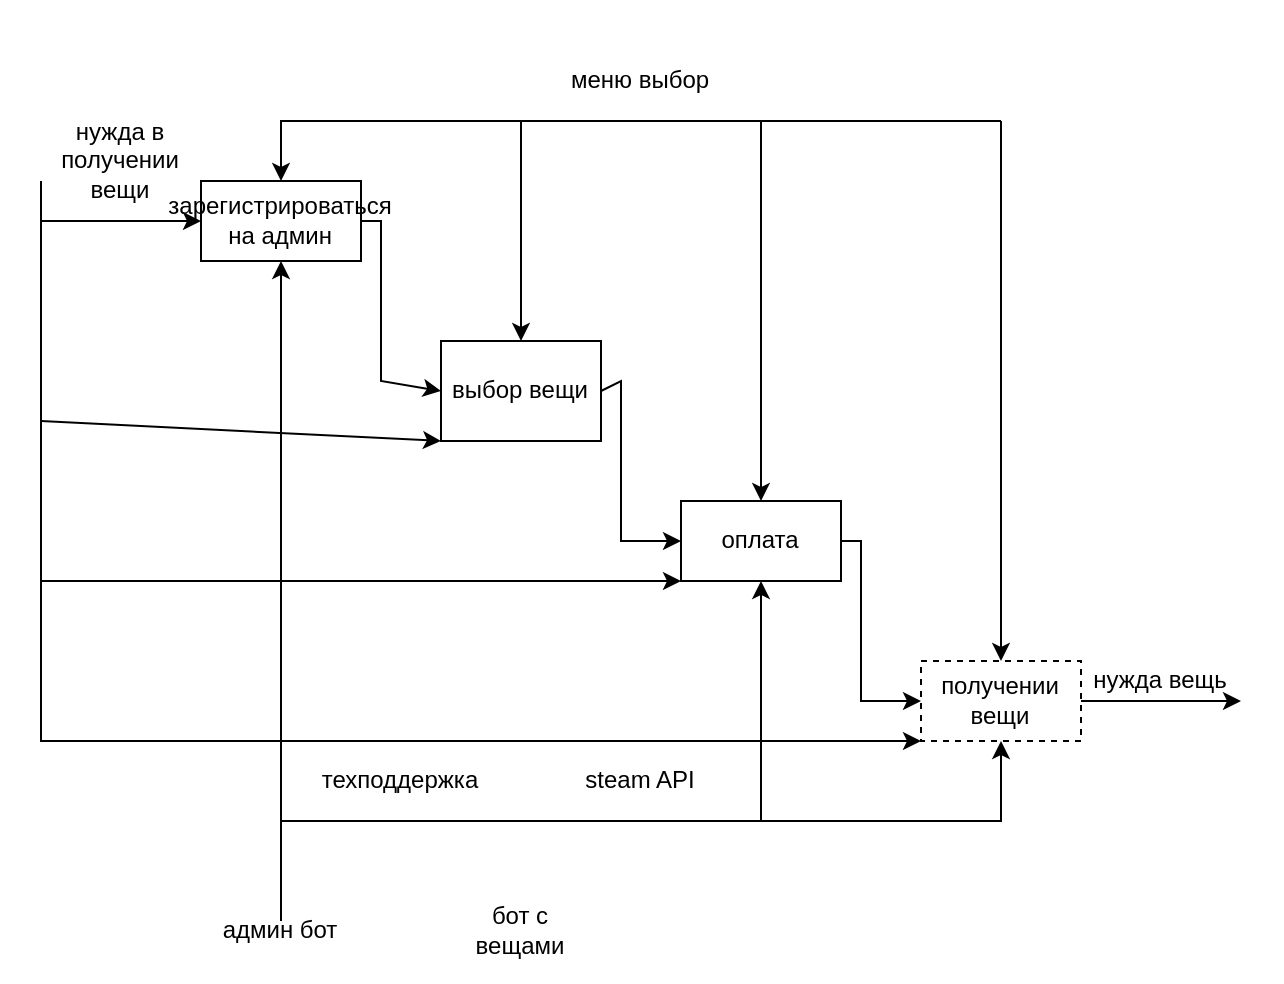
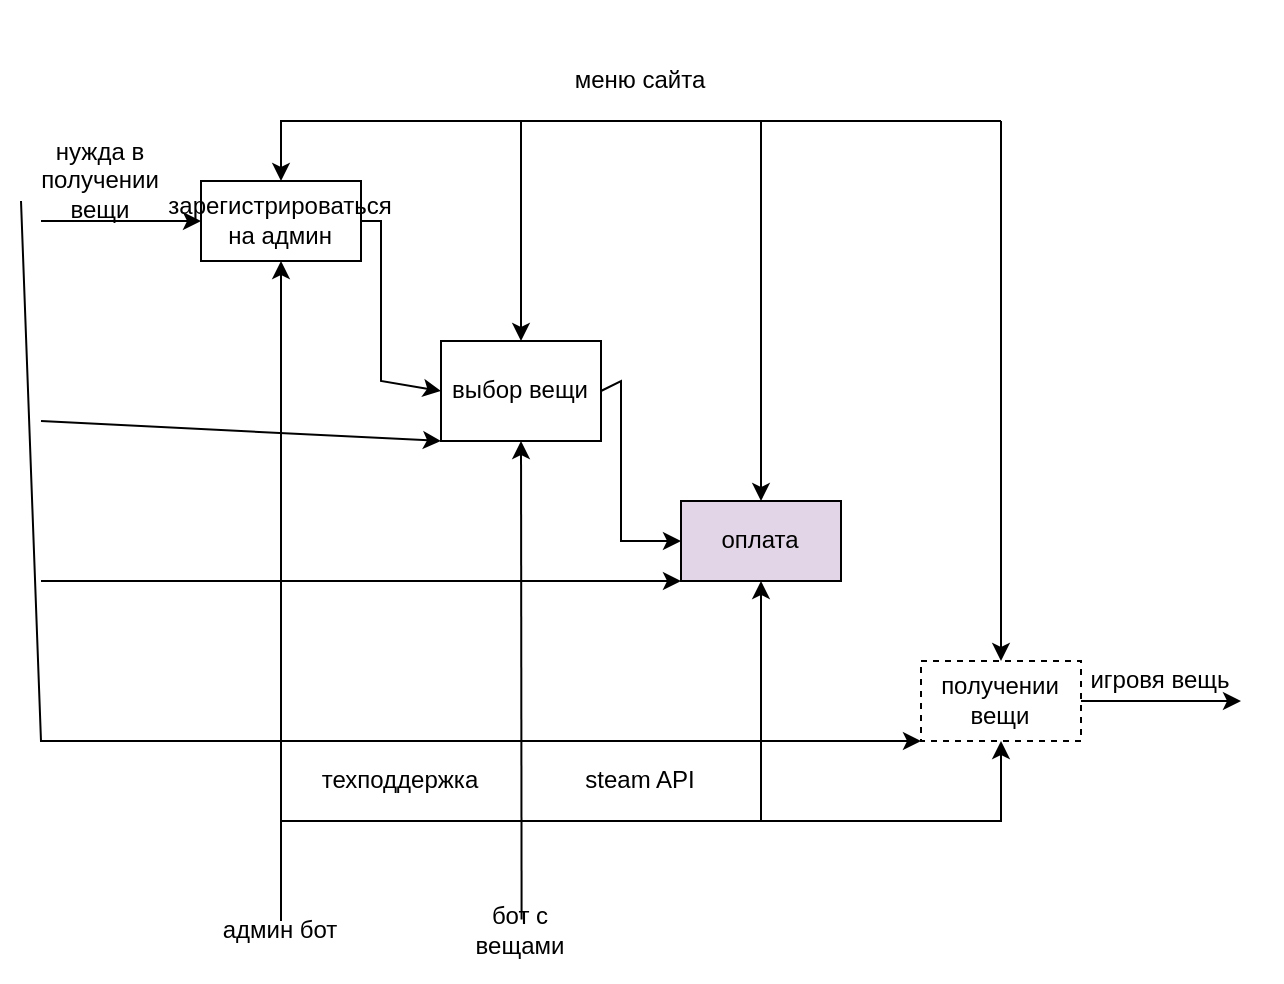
  <mxCell id="0" />
  <mxCell id="1" parent="0" />
  <mxCell id="2" value="" style="endArrow=classic;html=1;rounded=0;" parent="1" edge="1"><mxGeometry width="50" height="50" relative="1" as="geometry"><mxPoint x="20" y="110" as="sourcePoint" /><mxPoint x="100" y="110" as="targetPoint" /></mxGeometry></mxCell>
  <mxCell id="3" value="зарегистрироваться&lt;br&gt;на админ" style="rounded=0;whiteSpace=wrap;html=1;" parent="1" vertex="1"><mxGeometry x="100" y="90" width="80" height="40" as="geometry" /></mxCell>
- <mxCell id="4" value="нужда в получении вещи" style="text;html=1;strokeColor=none;fillColor=none;align=center;verticalAlign=middle;whiteSpace=wrap;rounded=0;" parent="1" vertex="1"><mxGeometry x="20" y="70" width="80" height="20" as="geometry" /></mxCell>
+ <mxCell id="4" value="нужда в получении вещи" style="text;html=1;strokeColor=none;fillColor=none;align=center;verticalAlign=middle;whiteSpace=wrap;rounded=0;" parent="1" vertex="1"><mxGeometry x="10" y="80" width="80" height="20" as="geometry" /></mxCell>
  <mxCell id="5" value="выбор вещи" style="rounded=0;whiteSpace=wrap;html=1;" parent="1" vertex="1"><mxGeometry x="220" y="170" width="80" height="50" as="geometry" /></mxCell>
  <mxCell id="6" value="" style="endArrow=classic;html=1;rounded=0;exitX=1;exitY=0.5;exitDx=0;exitDy=0;entryX=0;entryY=0.5;entryDx=0;entryDy=0;" parent="1" source="3" target="5" edge="1"><mxGeometry width="50" height="50" relative="1" as="geometry"><mxPoint x="210" y="140" as="sourcePoint" /><mxPoint x="180" y="170" as="targetPoint" /><Array as="points"><mxPoint x="190" y="110" /><mxPoint x="190" y="190" /></Array></mxGeometry></mxCell>
- <mxCell id="7" value="оплата" style="rounded=0;whiteSpace=wrap;html=1;" parent="1" vertex="1"><mxGeometry x="340" y="250" width="80" height="40" as="geometry" /></mxCell>
+ <mxCell id="7" value="оплата" style="rounded=0;whiteSpace=wrap;html=1;fillColor=#e1d5e7;" parent="1" vertex="1"><mxGeometry x="340" y="250" width="80" height="40" as="geometry" /></mxCell>
  <mxCell id="8" value="" style="endArrow=classic;html=1;rounded=0;exitX=1;exitY=0.5;exitDx=0;exitDy=0;entryX=0;entryY=0.5;entryDx=0;entryDy=0;" parent="1" source="5" target="7" edge="1"><mxGeometry width="50" height="50" relative="1" as="geometry"><mxPoint x="300" y="160" as="sourcePoint" /><mxPoint x="320" y="250" as="targetPoint" /><Array as="points"><mxPoint x="310" y="190" /><mxPoint x="310" y="270" /></Array></mxGeometry></mxCell>
  <mxCell id="9" value="получении вещи" style="rounded=0;whiteSpace=wrap;html=1;dashed=1;" parent="1" vertex="1"><mxGeometry x="460" y="330" width="80" height="40" as="geometry" /></mxCell>
- <mxCell id="10" value="" style="endArrow=classic;html=1;rounded=0;exitX=1;exitY=0.5;exitDx=0;exitDy=0;entryX=0;entryY=0.5;entryDx=0;entryDy=0;" parent="1" source="7" target="9" edge="1"><mxGeometry width="50" height="50" relative="1" as="geometry"><mxPoint x="380" y="210" as="sourcePoint" /><mxPoint x="430" y="160" as="targetPoint" /><Array as="points"><mxPoint x="430" y="270" /><mxPoint x="430" y="350" /></Array></mxGeometry></mxCell>
  <mxCell id="11" value="" style="endArrow=classic;html=1;rounded=0;exitX=0;exitY=1;exitDx=0;exitDy=0;entryX=0;entryY=1;entryDx=0;entryDy=0;" parent="1" source="4" target="9" edge="1"><mxGeometry width="50" height="50" relative="1" as="geometry"><mxPoint x="280" y="230" as="sourcePoint" /><mxPoint x="20" y="350" as="targetPoint" /><Array as="points"><mxPoint x="20" y="370" /></Array></mxGeometry></mxCell>
  <mxCell id="12" value="" style="endArrow=classic;html=1;rounded=0;entryX=0;entryY=1;entryDx=0;entryDy=0;" parent="1" target="7" edge="1"><mxGeometry width="50" height="50" relative="1" as="geometry"><mxPoint x="20" y="290" as="sourcePoint" /><mxPoint x="260" y="210" as="targetPoint" /></mxGeometry></mxCell>
  <mxCell id="13" value="" style="endArrow=classic;html=1;rounded=0;entryX=0;entryY=1;entryDx=0;entryDy=0;" parent="1" target="5" edge="1"><mxGeometry width="50" height="50" relative="1" as="geometry"><mxPoint x="20" y="210" as="sourcePoint" /><mxPoint x="260" y="210" as="targetPoint" /></mxGeometry></mxCell>
  <mxCell id="14" value="" style="endArrow=classic;html=1;rounded=0;entryX=0.5;entryY=1;entryDx=0;entryDy=0;" parent="1" target="3" edge="1"><mxGeometry width="50" height="50" relative="1" as="geometry"><mxPoint x="140" y="410" as="sourcePoint" /><mxPoint x="260" y="260" as="targetPoint" /></mxGeometry></mxCell>
  <mxCell id="15" value="" style="endArrow=classic;html=1;rounded=0;entryX=0.5;entryY=1;entryDx=0;entryDy=0;" parent="1" target="9" edge="1"><mxGeometry width="50" height="50" relative="1" as="geometry"><mxPoint x="140" y="410" as="sourcePoint" /><mxPoint x="500" y="410" as="targetPoint" /><Array as="points"><mxPoint x="500" y="410" /></Array></mxGeometry></mxCell>
+ <mxCell id="16" value="" style="endArrow=classic;html=1;rounded=0;entryX=0.5;entryY=1;entryDx=0;entryDy=0;exitX=0.505;exitY=-0.075;exitDx=0;exitDy=0;exitPerimeter=0;" parent="1" source="20" target="5" edge="1"><mxGeometry width="50" height="50" relative="1" as="geometry"><mxPoint x="260" y="410" as="sourcePoint" /><mxPoint x="380" y="250" as="targetPoint" /></mxGeometry></mxCell>
  <mxCell id="17" value="" style="endArrow=classic;html=1;rounded=0;entryX=0.5;entryY=1;entryDx=0;entryDy=0;" parent="1" target="7" edge="1"><mxGeometry width="50" height="50" relative="1" as="geometry"><mxPoint x="380" y="410" as="sourcePoint" /><mxPoint x="380" y="250" as="targetPoint" /></mxGeometry></mxCell>
  <mxCell id="18" value="" style="endArrow=classic;html=1;rounded=0;exitX=1;exitY=0.5;exitDx=0;exitDy=0;" parent="1" source="9" edge="1"><mxGeometry width="50" height="50" relative="1" as="geometry"><mxPoint x="400" y="370" as="sourcePoint" /><mxPoint x="620" y="350" as="targetPoint" /></mxGeometry></mxCell>
- <mxCell id="19" value="нужда вещь" style="text;strokeColor=none;fillColor=none;align=center;verticalAlign=middle;spacingLeft=4;spacingRight=4;overflow=hidden;points=[[0,0.5],[1,0.5]];portConstraint=eastwest;rotatable=0;whiteSpace=wrap;html=1;" parent="1" vertex="1"><mxGeometry x="540" y="330" width="80" height="20" as="geometry" /></mxCell>
+ <mxCell id="19" value="игровя вещь" style="text;strokeColor=none;fillColor=none;align=center;verticalAlign=middle;spacingLeft=4;spacingRight=4;overflow=hidden;points=[[0,0.5],[1,0.5]];portConstraint=eastwest;rotatable=0;whiteSpace=wrap;html=1;" parent="1" vertex="1"><mxGeometry x="540" y="330" width="80" height="20" as="geometry" /></mxCell>
  <mxCell id="20" value="бот с вещами" style="text;html=1;strokeColor=none;fillColor=none;align=center;verticalAlign=middle;whiteSpace=wrap;rounded=0;" parent="1" vertex="1"><mxGeometry x="230" y="460" width="60" height="10" as="geometry" /></mxCell>
  <mxCell id="21" value="техподдержка" style="text;html=1;strokeColor=none;fillColor=none;align=center;verticalAlign=middle;whiteSpace=wrap;rounded=0;" parent="1" vertex="1"><mxGeometry x="140" y="370" width="120" height="40" as="geometry" /></mxCell>
  <mxCell id="22" value="" style="endArrow=classic;html=1;rounded=0;entryX=0.5;entryY=0;entryDx=0;entryDy=0;" parent="1" target="3" edge="1"><mxGeometry width="50" height="50" relative="1" as="geometry"><mxPoint x="500" y="60" as="sourcePoint" /><mxPoint x="350" y="80" as="targetPoint" /><Array as="points"><mxPoint x="140" y="60" /></Array></mxGeometry></mxCell>
  <mxCell id="23" value="" style="endArrow=classic;html=1;rounded=0;entryX=0.5;entryY=0;entryDx=0;entryDy=0;" parent="1" target="9" edge="1"><mxGeometry width="50" height="50" relative="1" as="geometry"><mxPoint x="500" y="60" as="sourcePoint" /><mxPoint x="580" y="150" as="targetPoint" /></mxGeometry></mxCell>
  <mxCell id="24" value="" style="endArrow=classic;html=1;rounded=0;entryX=0.5;entryY=0;entryDx=0;entryDy=0;" parent="1" target="5" edge="1"><mxGeometry width="50" height="50" relative="1" as="geometry"><mxPoint x="260" y="60" as="sourcePoint" /><mxPoint x="350" y="130" as="targetPoint" /></mxGeometry></mxCell>
  <mxCell id="25" value="" style="endArrow=classic;html=1;rounded=0;" parent="1" target="7" edge="1"><mxGeometry width="50" height="50" relative="1" as="geometry"><mxPoint x="380" y="60" as="sourcePoint" /><mxPoint x="670" y="10" as="targetPoint" /></mxGeometry></mxCell>
- <mxCell id="26" value="меню выбор" style="text;html=1;strokeColor=none;fillColor=none;align=center;verticalAlign=middle;whiteSpace=wrap;rounded=0;" parent="1" vertex="1"><mxGeometry x="260" y="20" width="120" height="40" as="geometry" /></mxCell>
+ <mxCell id="26" value="меню сайта" style="text;html=1;strokeColor=none;fillColor=none;align=center;verticalAlign=middle;whiteSpace=wrap;rounded=0;" parent="1" vertex="1"><mxGeometry x="260" y="20" width="120" height="40" as="geometry" /></mxCell>
  <mxCell id="27" value="steam API" style="text;html=1;strokeColor=none;fillColor=none;align=center;verticalAlign=middle;whiteSpace=wrap;rounded=0;" parent="1" vertex="1"><mxGeometry x="260" y="370" width="120" height="40" as="geometry" /></mxCell>
  <mxCell id="28" value="админ бот" style="text;html=1;strokeColor=none;fillColor=none;align=center;verticalAlign=middle;whiteSpace=wrap;rounded=0;" parent="1" vertex="1"><mxGeometry x="110" y="460" width="60" height="10" as="geometry" /></mxCell>
  <mxCell id="29" value="" style="endArrow=none;html=1;rounded=0;exitX=0;exitY=1;exitDx=0;exitDy=0;endFill=0;" parent="1" source="21" target="28" edge="1"><mxGeometry width="50" height="50" relative="1" as="geometry"><mxPoint x="140" y="410" as="sourcePoint" /><mxPoint x="140" y="470" as="targetPoint" /></mxGeometry></mxCell>
